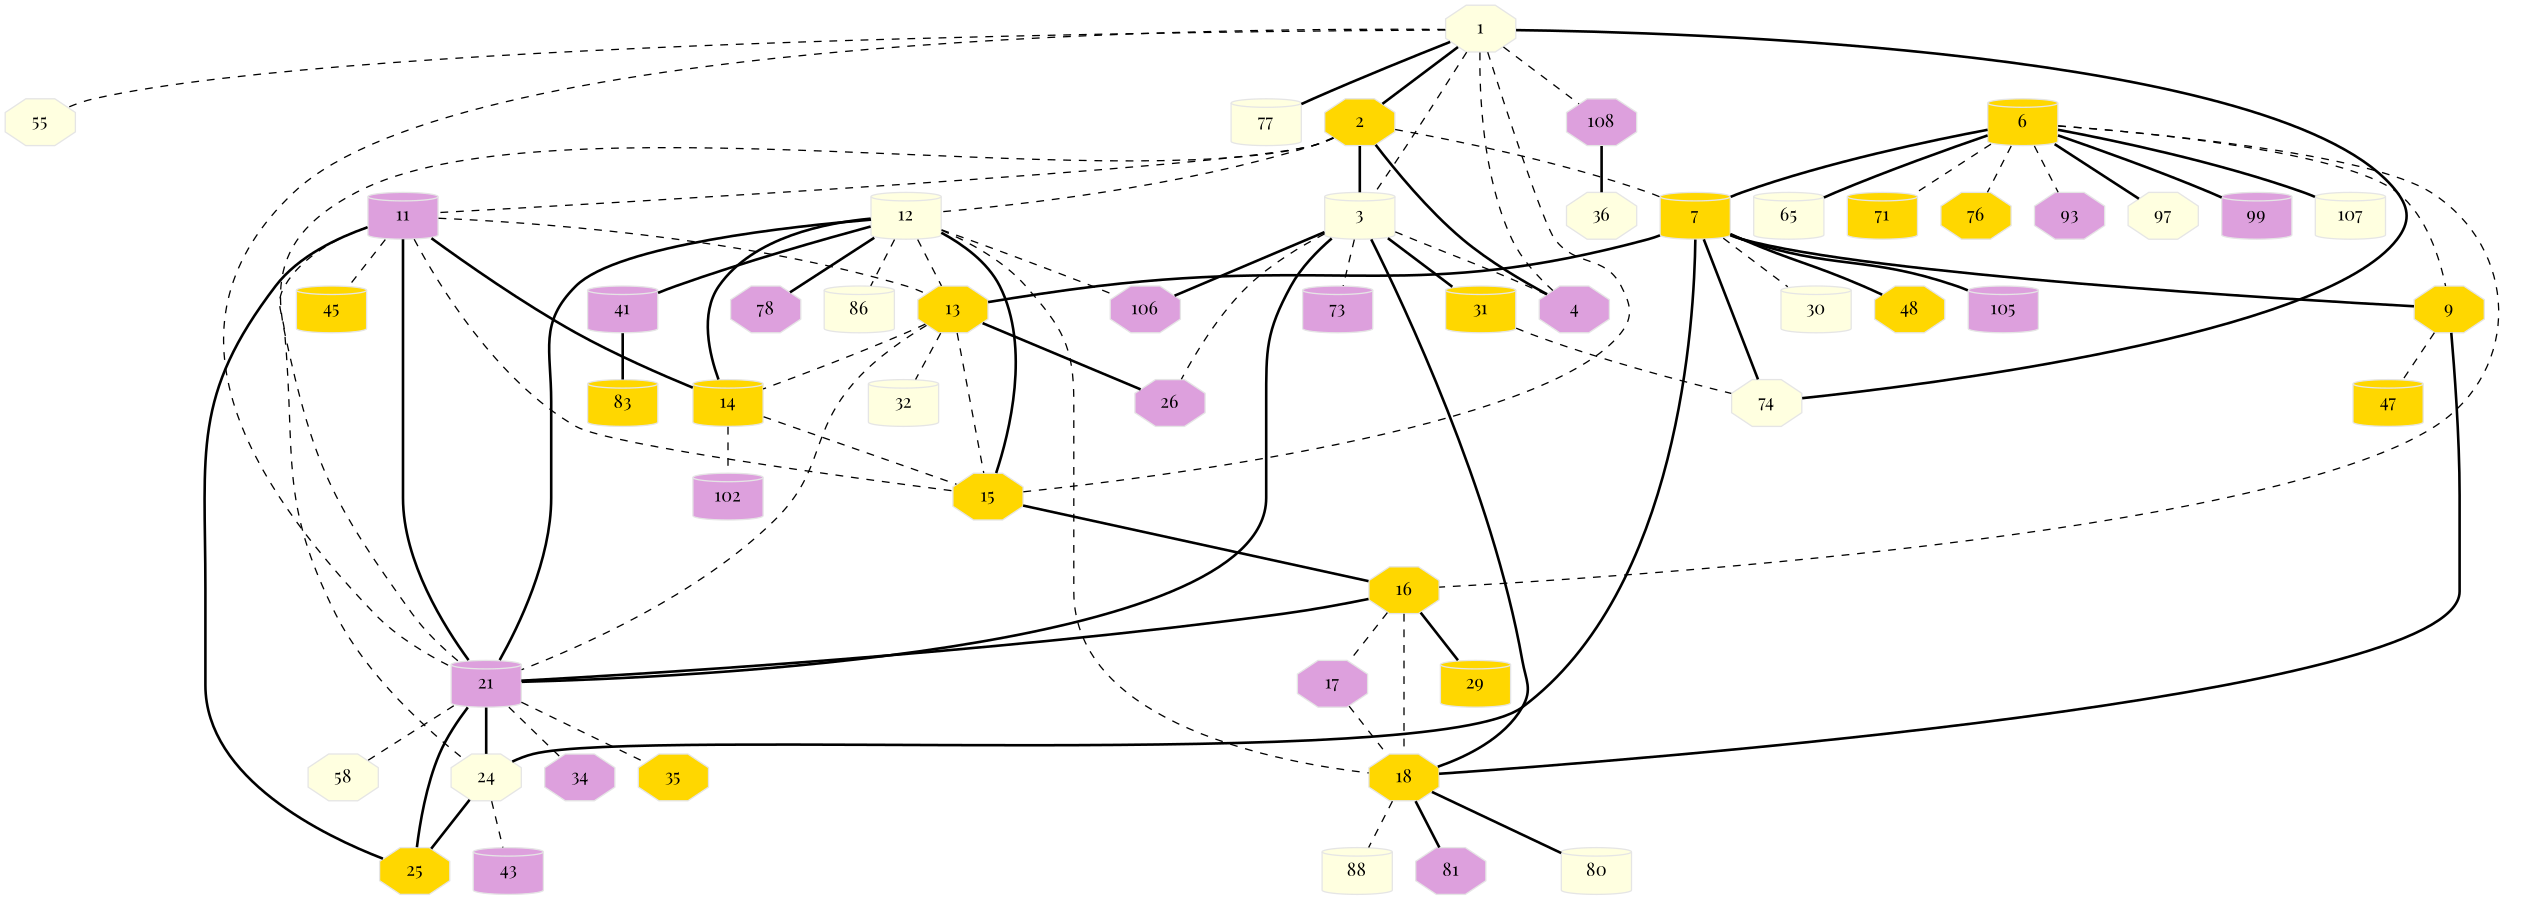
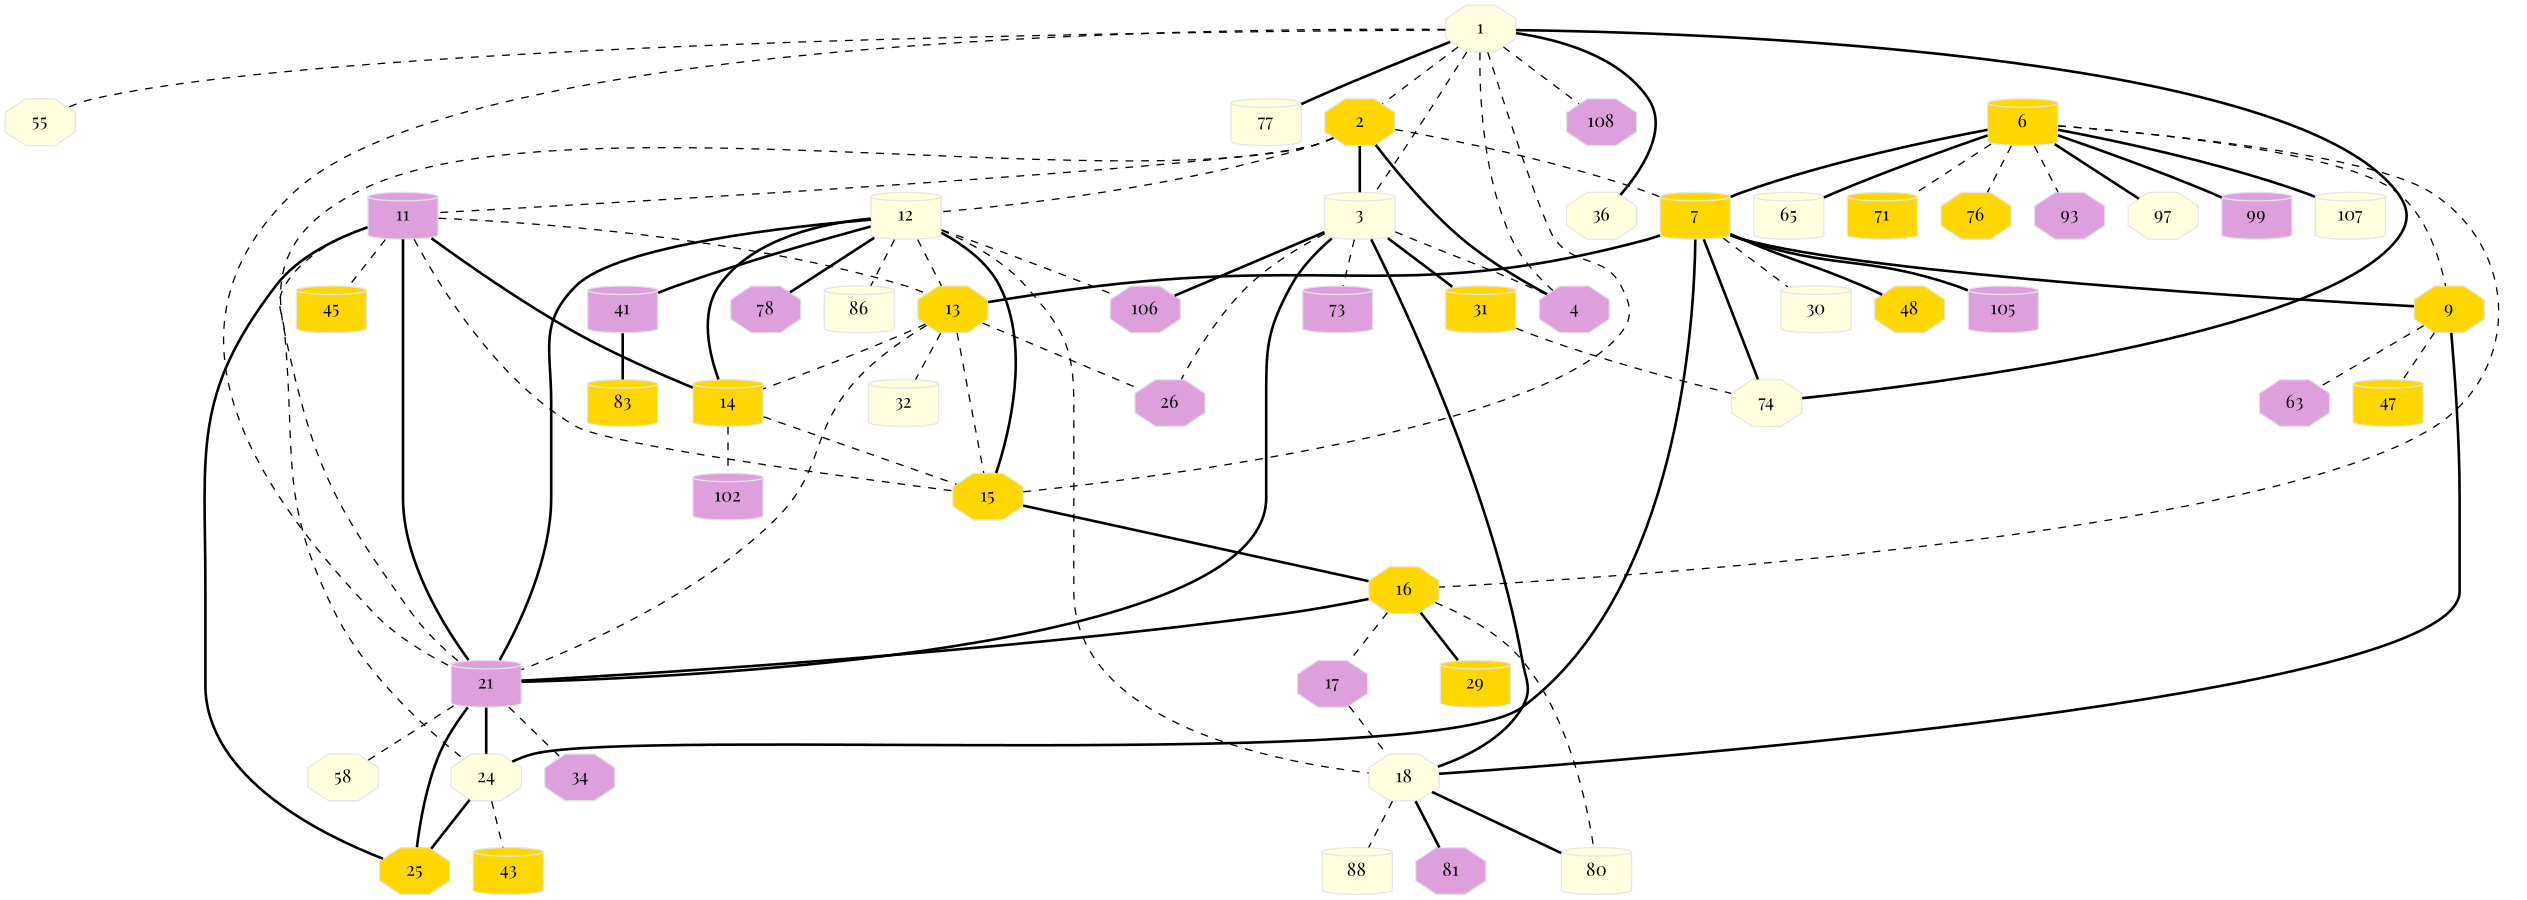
  graph {
    fontname="Playfair Display"
    node [color=gray90 fillcolor=gold fontname="Playfair Display" shape=octagon style=filled]
    edge [fontname="Playfair Display" style=dashed]
    1 [fillcolor=lightyellow super="+52"]
    2 [super="+96+79"]
    3 [fillcolor=lightyellow shape=cylinder super="+40+44"]
    4 [fillcolor=plum super="+38+5+104"]
    15 [super="+51"]
    21 [fillcolor=plum shape=cylinder super="+22"]
    36 [fillcolor=lightyellow]
    55 [fillcolor=lightyellow]
    74 [fillcolor=lightyellow super="+85"]
    77 [fillcolor=lightyellow shape=cylinder]
    108 [fillcolor=plum]
    7 [shape=cylinder super="+49+53+8+28"]
    11 [fillcolor=plum shape=cylinder super="+23"]
    12 [fillcolor=lightyellow shape=cylinder]
-   18 [super="+19+37"]
+   18 [fillcolor=lightyellow super="+19+37"]
    26 [fillcolor=plum]
    31 [shape=cylinder super="+98"]
    73 [fillcolor=plum shape=cylinder]
    106 [fillcolor=plum]
    16 [super="+90+46+64+33"]
    24 [fillcolor=lightyellow]
    25
    34 [fillcolor=plum]
-   35
    58 [fillcolor=lightyellow]
    9
    13 [super="+89+91+72+87+66+50"]
    30 [fillcolor=lightyellow shape=cylinder]
    48
    105 [fillcolor=plum shape=cylinder]
    14 [shape=cylinder]
    45 [shape=cylinder]
    80 [fillcolor=lightyellow shape=cylinder super="+94"]
    81 [fillcolor=plum]
    88 [fillcolor=lightyellow shape=cylinder]
    6 [shape=cylinder super="+42+10"]
    65 [fillcolor=lightyellow shape=cylinder]
    71 [shape=cylinder]
    76
    93 [fillcolor=plum]
    97 [fillcolor=lightyellow]
    99 [fillcolor=plum shape=cylinder]
    107 [fillcolor=lightyellow shape=cylinder]
    47 [shape=cylinder]
+   63 [fillcolor=plum]
    17 [fillcolor=plum]
    29 [shape=cylinder super="+54+103"]
    32 [fillcolor=lightyellow shape=cylinder]
-   43 [fillcolor=plum shape=cylinder]
+   43 [shape=cylinder]
    41 [fillcolor=plum shape=cylinder]
    78 [fillcolor=plum]
    86 [fillcolor=lightyellow shape=cylinder]
    102 [fillcolor=plum shape=cylinder]
    83 [shape=cylinder]
-   1 -- 2 [style=bold]
+   1 -- 2
    1 -- 3
    1 -- 4 [weight=2]
    1 -- 15
    1 -- 21
-   108 -- 36 [style=bold]
+   1 -- 36 [style=bold]
    1 -- 55
    1 -- 74 [style=bold]
    1 -- 77 [style=bold]
    1 -- 108
    2 -- 3 [style=bold]
    2 -- 4 [style=bold weight=2]
    2 -- 21
    2 -- 7 [weight=2]
    2 -- 11
    2 -- 12
    3 -- 4 [weight=2]
    3 -- 21 [style=bold]
    3 -- 18 [style=bold]
    3 -- 26
    3 -- 31 [style=bold]
    3 -- 73
    3 -- 106 [style=bold]
    15 -- 16 [style=bold]
    21 -- 24 [style=bold weight=2]
    21 -- 25 [style=bold weight=2]
    21 -- 34
-   21 -- 35
    21 -- 58
    7 -- 74 [style=bold]
    7 -- 24 [style=bold]
    7 -- 9 [style=bold weight=2]
    7 -- 13 [style=bold]
    7 -- 30
    7 -- 48 [style=bold]
    7 -- 105 [style=bold]
    11 -- 15
    11 -- 21 [style=bold weight=2]
    11 -- 24
    11 -- 25 [style=bold]
    11 -- 13
    11 -- 14 [style=bold]
    11 -- 45
    12 -- 15 [style=bold]
    12 -- 21 [style=bold]
    12 -- 18
    12 -- 106
    12 -- 13
    12 -- 14 [style=bold]
    12 -- 41 [style=bold]
    12 -- 78 [style=bold]
    12 -- 86
    18 -- 80 [style=bold]
    18 -- 81 [style=bold]
    18 -- 88
    31 -- 74
    16 -- 21 [style=bold]
-   16 -- 18 [weight=3]
+   16 -- 80 [weight=3]
    16 -- 17
    16 -- 29 [style=bold]
    24 -- 25 [style=bold]
    24 -- 43
    9 -- 18 [style=bold]
    9 -- 47
+   9 -- 63
    13 -- 15
    13 -- 21 [weight=2]
-   13 -- 26 [style=bold]
+   13 -- 26
    13 -- 14
    13 -- 32
    14 -- 15
    14 -- 102
    6 -- 7 [style=bold weight=4]
    6 -- 16
    6 -- 9 [weight=2]
    6 -- 65 [style=bold]
    6 -- 71
    6 -- 76
    6 -- 93
    6 -- 97 [style=bold]
    6 -- 99 [style=bold]
    6 -- 107 [style=bold]
    17 -- 18 [weight=3]
    41 -- 83 [style=bold]
  }
